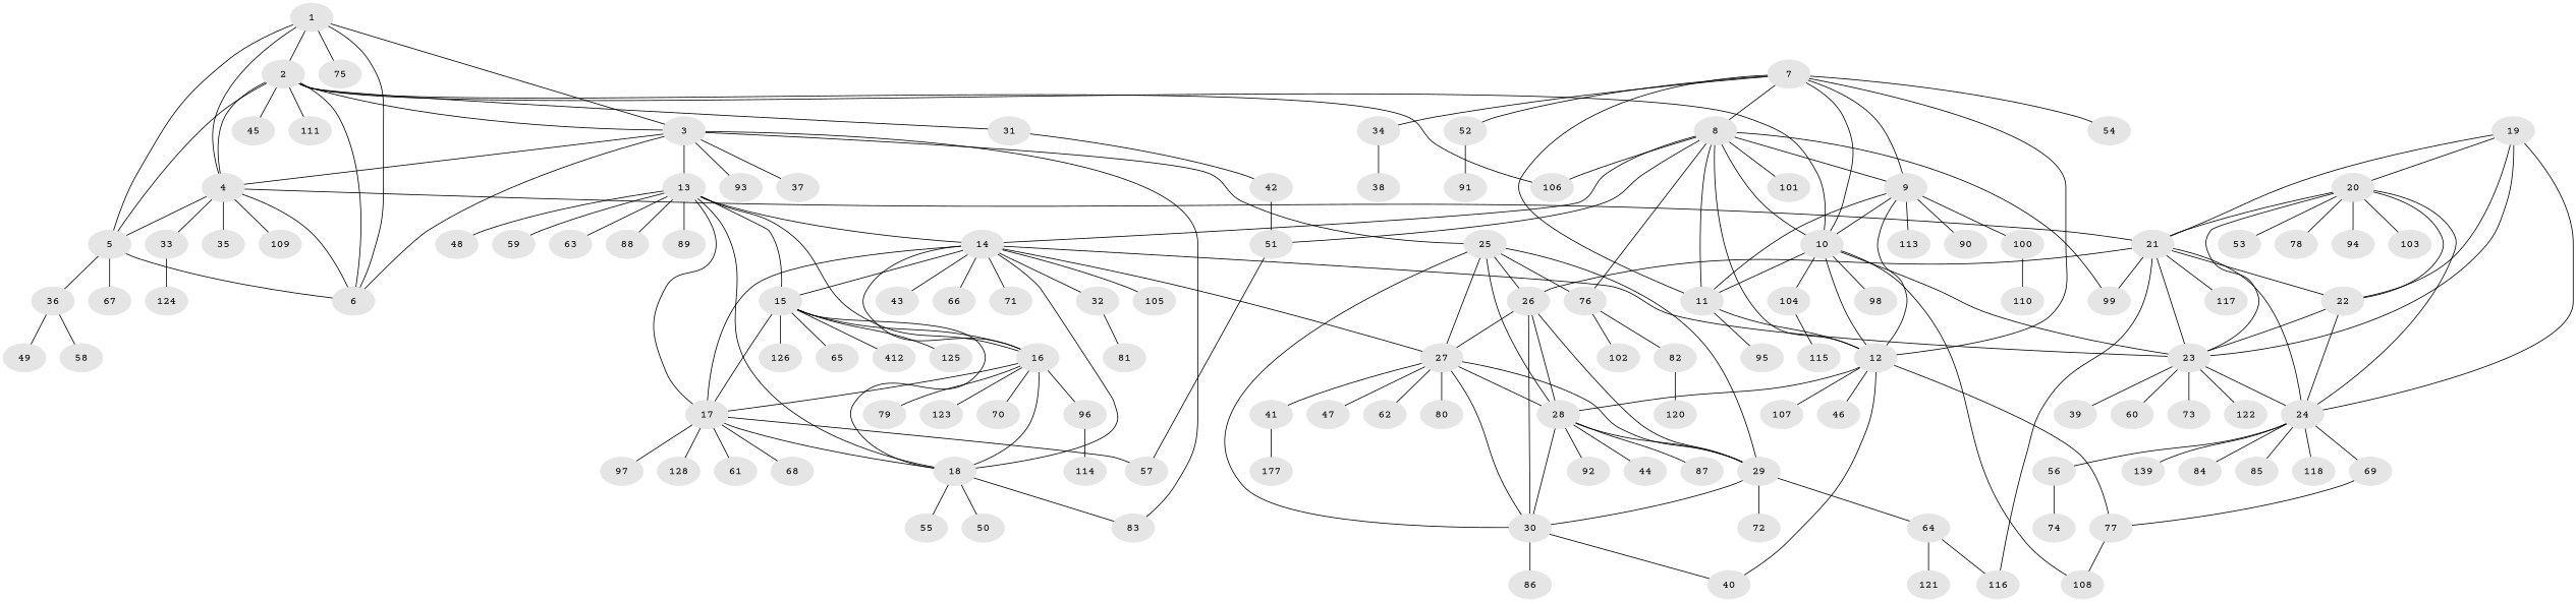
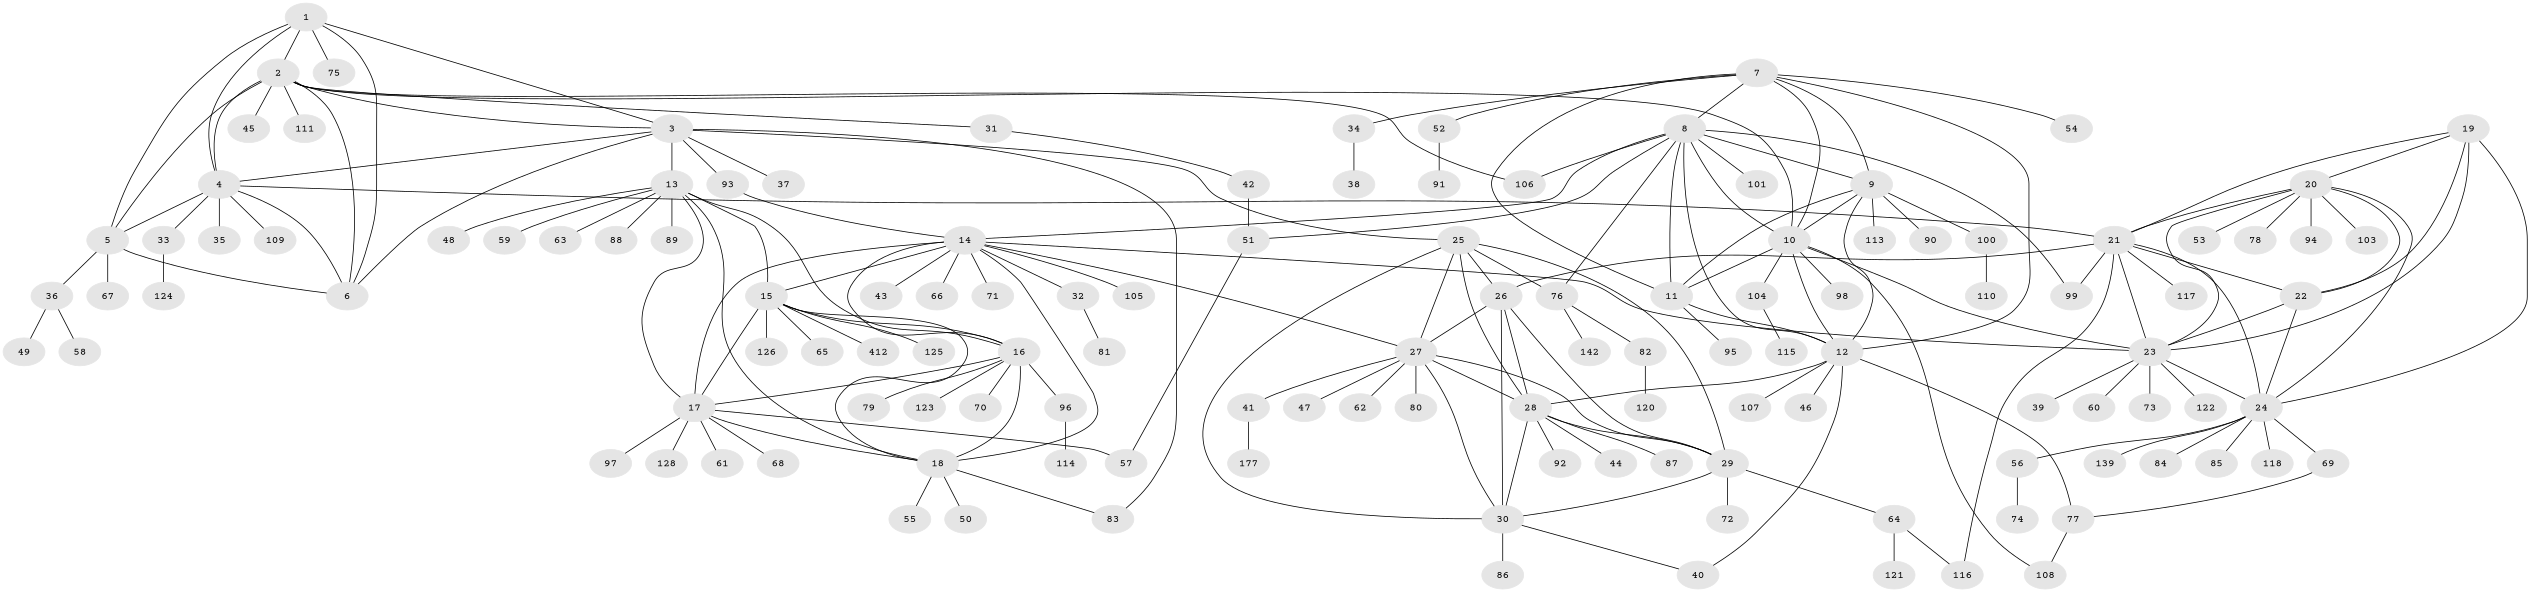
  graph {
    fontname="Courier Prime"
    node [color=gray90 fontname="Courier Prime" style=filled]
    edge [fontname="Courier Prime"]
    1
    2
    3
    4
    5
    6
    75
    10
    31
    45
    106
    111
    13
    25
    37
    83
    93
    21
    33
    35
    109
    36
    67
    11
    12
    23
    98
    104
    108
    42
    14
    15
    16
    17
    18
    48
    59
    63
    88
    89
    76
    28
    27
    26
    29
    30
    99
    22
    24
    116
    117
    124
    49
    58
    7
    8
    9
    34
    52
    54
    51
    101
    90
    100
    113
    95
    40
    46
    77
    107
    38
    91
    32
    43
    66
    71
    105
    57
    82
-   102
+   102 [label=142]
    110
    39
    60
    73
    122
    115
    44
    87
    92
    65
    n91 [label=412]
    125
    126
    70
    79
    96
    123
    61
    68
    97
    128
    50
    55
    41
    47
    62
    80
    81
    114
    19
    20
    53
    78
    94
    103
    56
    69
    84
    85
    118
    n121 [label=139]
    74
    64
    72
    86
    n126 [label=177]
    121
    120
    1 -- 2
    1 -- 3
    1 -- 4
    1 -- 5
    1 -- 6
    1 -- 75
    2 -- 3
    2 -- 4
    2 -- 5
    2 -- 6
    2 -- 10
    2 -- 31
    2 -- 45
    2 -- 106
    2 -- 111
    3 -- 4
    3 -- 6
    3 -- 13
    3 -- 25
    3 -- 37
    3 -- 83
    3 -- 93
    4 -- 5
    4 -- 6
    4 -- 21
    4 -- 33
    4 -- 35
    4 -- 109
    5 -- 6
    5 -- 36
    5 -- 67
    10 -- 11
    10 -- 12
    10 -- 23
    10 -- 98
    10 -- 104
    10 -- 108
    31 -- 42
-   13 -- 14
+   93 -- 14
    13 -- 15
    13 -- 16
    13 -- 17
    13 -- 18
    13 -- 48
    13 -- 59
    13 -- 63
    13 -- 88
    13 -- 89
    25 -- 76
    25 -- 28
    25 -- 27
    25 -- 26
    25 -- 29
    25 -- 30
    21 -- 23
    21 -- 26
    21 -- 99
    21 -- 22
    21 -- 24
    21 -- 116
    21 -- 117
    33 -- 124
    36 -- 49
    36 -- 58
    11 -- 12
    11 -- 95
    12 -- 28
    12 -- 40
    12 -- 46
    12 -- 77
    12 -- 107
    23 -- 24
    23 -- 39
    23 -- 60
    23 -- 73
    23 -- 122
    104 -- 115
    42 -- 51
    14 -- 23
    14 -- 15
    14 -- 16
    14 -- 17
    14 -- 18
    14 -- 27
    14 -- 32
    14 -- 43
    14 -- 66
    14 -- 71
    14 -- 105
    15 -- 16
    15 -- 17
    15 -- 18
    15 -- 65
    15 -- n91
    15 -- 125
    15 -- 126
    16 -- 17
    16 -- 18
    16 -- 70
    16 -- 79
    16 -- 96
    16 -- 123
    17 -- 18
    17 -- 57
    17 -- 61
    17 -- 68
    17 -- 97
    17 -- 128
    18 -- 83
    18 -- 50
    18 -- 55
    76 -- 82
    76 -- 102
    28 -- 29
    28 -- 30
    28 -- 44
    28 -- 87
    28 -- 92
    27 -- 28
    27 -- 29
    27 -- 30
    27 -- 41
    27 -- 47
    27 -- 62
    27 -- 80
    26 -- 28
    26 -- 27
    26 -- 29
    26 -- 30
    29 -- 30
    29 -- 64
    29 -- 72
    30 -- 40
    30 -- 86
    22 -- 23
    22 -- 24
    24 -- 56
    24 -- 69
    24 -- 84
    24 -- 85
    24 -- 118
    24 -- n121
    7 -- 10
    7 -- 11
    7 -- 12
    7 -- 8
    7 -- 9
    7 -- 34
    7 -- 52
    7 -- 54
    8 -- 10
    8 -- 106
    8 -- 11
    8 -- 12
    8 -- 14
    8 -- 76
    8 -- 99
    8 -- 9
    8 -- 51
    8 -- 101
    9 -- 10
    9 -- 11
    9 -- 12
    9 -- 90
    9 -- 100
    9 -- 113
    34 -- 38
    52 -- 91
    51 -- 57
    100 -- 110
    77 -- 108
    32 -- 81
    82 -- 120
    96 -- 114
    41 -- n126
    19 -- 21
    19 -- 23
    19 -- 22
    19 -- 24
    19 -- 20
    20 -- 21
    20 -- 23
    20 -- 22
    20 -- 24
    20 -- 53
    20 -- 78
    20 -- 94
    20 -- 103
    56 -- 74
    69 -- 77
    64 -- 116
    64 -- 121
  }
